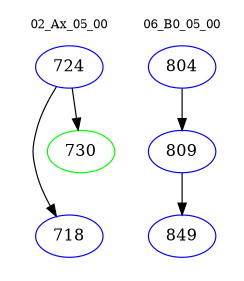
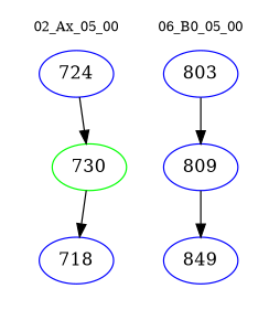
  digraph {
    node [color=blue]
    edge [color=black]
    n1 [label=724]
    n2 [label=718]
    n3 [color=green label=730]
-   n4 [label=804]
+   n4 [label=803]
    n5 [label=809]
    n6 [label=849]
    subgraph cluster_1 {
      color=white
      fontsize=10
      label="02_Ax_05_00"
      n1
      n2
      n3
    }
    subgraph cluster_2 {
      color=white
      fontsize=10
      label="06_B0_05_00"
      n4
      n5
      n6
    }
-   n1 -> n2
+   n3 -> n2
    n1 -> n3
    n4 -> n5
    n5 -> n6
  }
